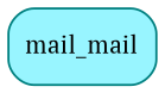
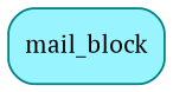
  digraph {
    rankdir=LR
    fontname="PT Serif"
-   mail_block [fillcolor=cadetblue1 fontname="PT Serif" fontsize=12 shape=box style="rounded, filled" color=teal label=mail_mail]
+   mail_block [fillcolor=cadetblue1 fontname="PT Serif" fontsize=12 shape=box style="rounded, filled" color=teal]
  }
